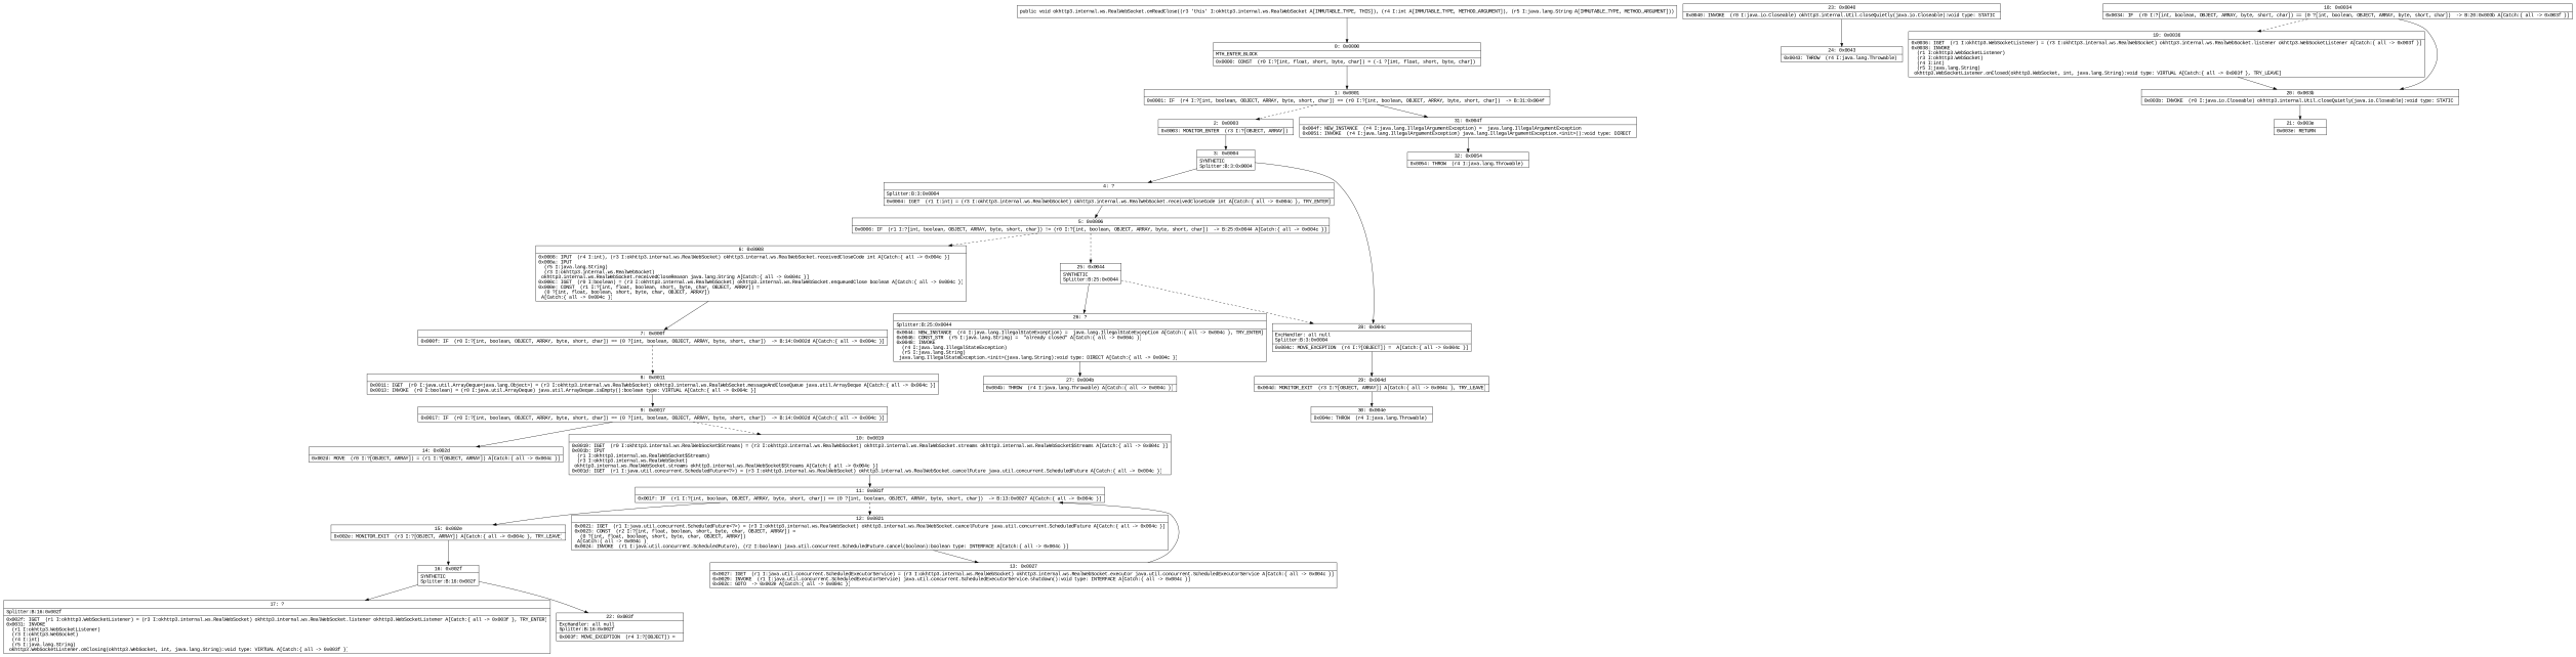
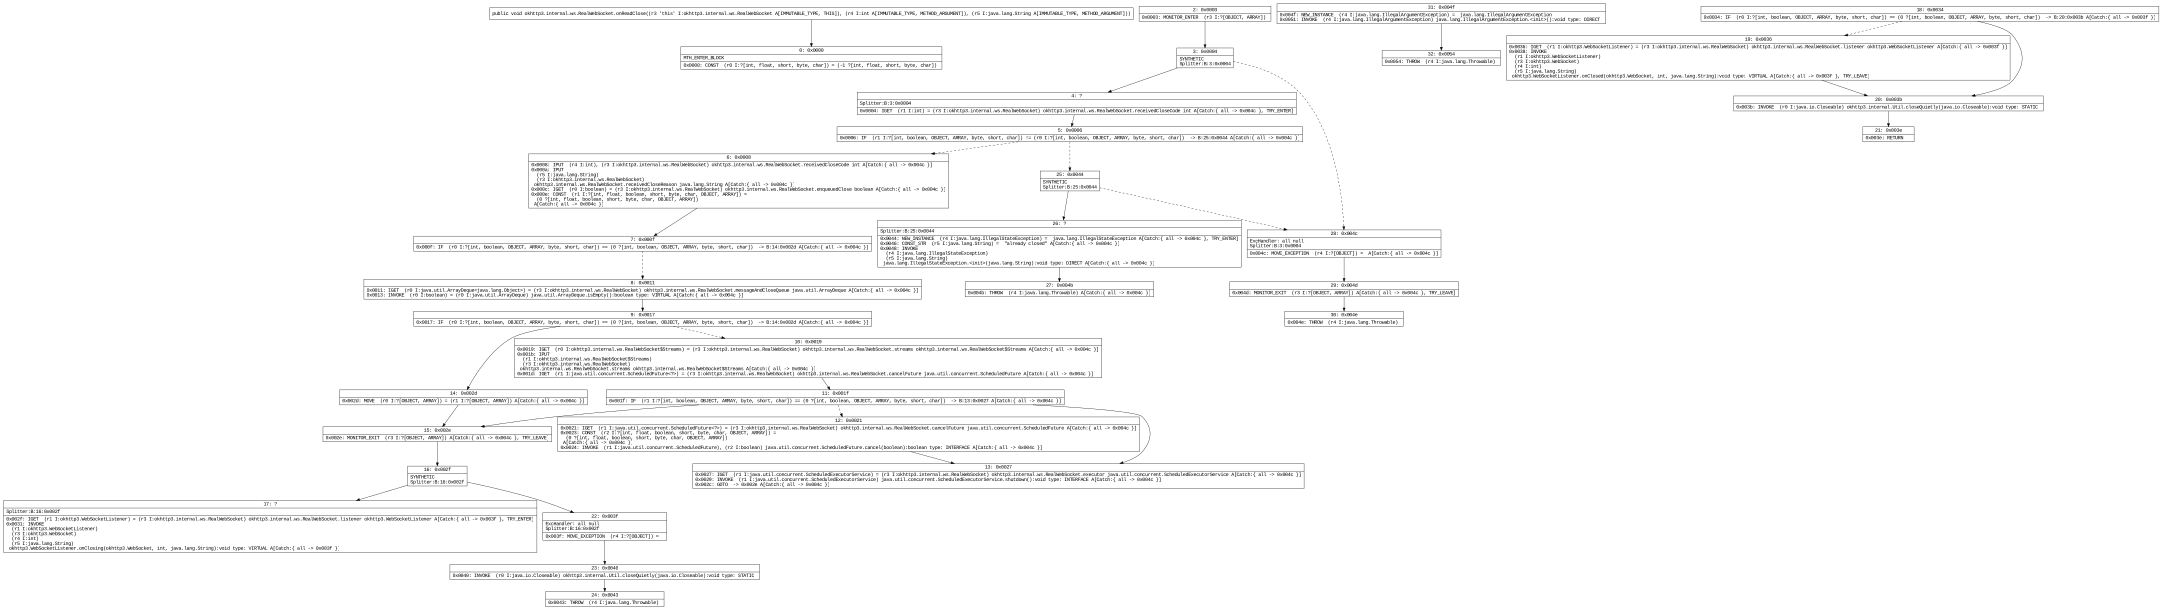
  digraph {
    fontname="Liberation Mono"
    node [fontname="Liberation Mono" shape=record]
    edge [fontname="Liberation Mono"]
    n1 [label="{0\:\ 0x0000|MTH_ENTER_BLOCK\l|0x0000: CONST  (r0 I:?[int, float, short, byte, char]) = (\-1 ?[int, float, short, byte, char]) \l}"]
-   n2 [label="{1\:\ 0x0001|0x0001: IF  (r4 I:?[int, boolean, OBJECT, ARRAY, byte, short, char]) == (r0 I:?[int, boolean, OBJECT, ARRAY, byte, short, char])  \-\> B:31:0x004f \l}"]
    n3 [label="{2\:\ 0x0003|0x0003: MONITOR_ENTER  (r3 I:?[OBJECT, ARRAY]) \l}"]
    n4 [label="{31\:\ 0x004f|0x004f: NEW_INSTANCE  (r4 I:java.lang.IllegalArgumentException) =  java.lang.IllegalArgumentException \l0x0051: INVOKE  (r4 I:java.lang.IllegalArgumentException) java.lang.IllegalArgumentException.\<init\>():void type: DIRECT \l}"]
    n5 [label="{3\:\ 0x0004|SYNTHETIC\lSplitter:B:3:0x0004\l}"]
    n6 [label="{32\:\ 0x0054|0x0054: THROW  (r4 I:java.lang.Throwable) \l}"]
    n7 [label="{4\:\ ?|Splitter:B:3:0x0004\l|0x0004: IGET  (r1 I:int) = (r3 I:okhttp3.internal.ws.RealWebSocket) okhttp3.internal.ws.RealWebSocket.receivedCloseCode int A[Catch:\{ all \-\> 0x004c \}, TRY_ENTER]\l}"]
    n8 [label="{28\:\ 0x004c|ExcHandler: all null\lSplitter:B:3:0x0004\l|0x004c: MOVE_EXCEPTION  (r4 I:?[OBJECT]) =  A[Catch:\{ all \-\> 0x004c \}]\l}"]
    n9 [label="{5\:\ 0x0006|0x0006: IF  (r1 I:?[int, boolean, OBJECT, ARRAY, byte, short, char]) != (r0 I:?[int, boolean, OBJECT, ARRAY, byte, short, char])  \-\> B:25:0x0044 A[Catch:\{ all \-\> 0x004c \}]\l}"]
    n10 [label="{29\:\ 0x004d|0x004d: MONITOR_EXIT  (r3 I:?[OBJECT, ARRAY]) A[Catch:\{ all \-\> 0x004c \}, TRY_LEAVE]\l}"]
    n11 [label="{6\:\ 0x0008|0x0008: IPUT  (r4 I:int), (r3 I:okhttp3.internal.ws.RealWebSocket) okhttp3.internal.ws.RealWebSocket.receivedCloseCode int A[Catch:\{ all \-\> 0x004c \}]\l0x000a: IPUT  \l  (r5 I:java.lang.String)\l  (r3 I:okhttp3.internal.ws.RealWebSocket)\l okhttp3.internal.ws.RealWebSocket.receivedCloseReason java.lang.String A[Catch:\{ all \-\> 0x004c \}]\l0x000c: IGET  (r0 I:boolean) = (r3 I:okhttp3.internal.ws.RealWebSocket) okhttp3.internal.ws.RealWebSocket.enqueuedClose boolean A[Catch:\{ all \-\> 0x004c \}]\l0x000e: CONST  (r1 I:?[int, float, boolean, short, byte, char, OBJECT, ARRAY]) = \l  (0 ?[int, float, boolean, short, byte, char, OBJECT, ARRAY])\l A[Catch:\{ all \-\> 0x004c \}]\l}"]
    n12 [label="{25\:\ 0x0044|SYNTHETIC\lSplitter:B:25:0x0044\l}"]
    n13 [label="{7\:\ 0x000f|0x000f: IF  (r0 I:?[int, boolean, OBJECT, ARRAY, byte, short, char]) == (0 ?[int, boolean, OBJECT, ARRAY, byte, short, char])  \-\> B:14:0x002d A[Catch:\{ all \-\> 0x004c \}]\l}"]
    n14 [label="{26\:\ ?|Splitter:B:25:0x0044\l|0x0044: NEW_INSTANCE  (r4 I:java.lang.IllegalStateException) =  java.lang.IllegalStateException A[Catch:\{ all \-\> 0x004c \}, TRY_ENTER]\l0x0046: CONST_STR  (r5 I:java.lang.String) =  \"already closed\" A[Catch:\{ all \-\> 0x004c \}]\l0x0048: INVOKE  \l  (r4 I:java.lang.IllegalStateException)\l  (r5 I:java.lang.String)\l java.lang.IllegalStateException.\<init\>(java.lang.String):void type: DIRECT A[Catch:\{ all \-\> 0x004c \}]\l}"]
    n15 [label="{8\:\ 0x0011|0x0011: IGET  (r0 I:java.util.ArrayDeque\<java.lang.Object\>) = (r3 I:okhttp3.internal.ws.RealWebSocket) okhttp3.internal.ws.RealWebSocket.messageAndCloseQueue java.util.ArrayDeque A[Catch:\{ all \-\> 0x004c \}]\l0x0013: INVOKE  (r0 I:boolean) = (r0 I:java.util.ArrayDeque) java.util.ArrayDeque.isEmpty():boolean type: VIRTUAL A[Catch:\{ all \-\> 0x004c \}]\l}"]
    n16 [label="{9\:\ 0x0017|0x0017: IF  (r0 I:?[int, boolean, OBJECT, ARRAY, byte, short, char]) == (0 ?[int, boolean, OBJECT, ARRAY, byte, short, char])  \-\> B:14:0x002d A[Catch:\{ all \-\> 0x004c \}]\l}"]
    n17 [label="{14\:\ 0x002d|0x002d: MOVE  (r0 I:?[OBJECT, ARRAY]) = (r1 I:?[OBJECT, ARRAY]) A[Catch:\{ all \-\> 0x004c \}]\l}"]
    n18 [label="{15\:\ 0x002e|0x002e: MONITOR_EXIT  (r3 I:?[OBJECT, ARRAY]) A[Catch:\{ all \-\> 0x004c \}, TRY_LEAVE]\l}"]
    n19 [label="{10\:\ 0x0019|0x0019: IGET  (r0 I:okhttp3.internal.ws.RealWebSocket$Streams) = (r3 I:okhttp3.internal.ws.RealWebSocket) okhttp3.internal.ws.RealWebSocket.streams okhttp3.internal.ws.RealWebSocket$Streams A[Catch:\{ all \-\> 0x004c \}]\l0x001b: IPUT  \l  (r1 I:okhttp3.internal.ws.RealWebSocket$Streams)\l  (r3 I:okhttp3.internal.ws.RealWebSocket)\l okhttp3.internal.ws.RealWebSocket.streams okhttp3.internal.ws.RealWebSocket$Streams A[Catch:\{ all \-\> 0x004c \}]\l0x001d: IGET  (r1 I:java.util.concurrent.ScheduledFuture\<?\>) = (r3 I:okhttp3.internal.ws.RealWebSocket) okhttp3.internal.ws.RealWebSocket.cancelFuture java.util.concurrent.ScheduledFuture A[Catch:\{ all \-\> 0x004c \}]\l}"]
    n20 [label="{11\:\ 0x001f|0x001f: IF  (r1 I:?[int, boolean, OBJECT, ARRAY, byte, short, char]) == (0 ?[int, boolean, OBJECT, ARRAY, byte, short, char])  \-\> B:13:0x0027 A[Catch:\{ all \-\> 0x004c \}]\l}"]
    n21 [label="{12\:\ 0x0021|0x0021: IGET  (r1 I:java.util.concurrent.ScheduledFuture\<?\>) = (r3 I:okhttp3.internal.ws.RealWebSocket) okhttp3.internal.ws.RealWebSocket.cancelFuture java.util.concurrent.ScheduledFuture A[Catch:\{ all \-\> 0x004c \}]\l0x0023: CONST  (r2 I:?[int, float, boolean, short, byte, char, OBJECT, ARRAY]) = \l  (0 ?[int, float, boolean, short, byte, char, OBJECT, ARRAY])\l A[Catch:\{ all \-\> 0x004c \}]\l0x0024: INVOKE  (r1 I:java.util.concurrent.ScheduledFuture), (r2 I:boolean) java.util.concurrent.ScheduledFuture.cancel(boolean):boolean type: INTERFACE A[Catch:\{ all \-\> 0x004c \}]\l}"]
    n22 [label="{13\:\ 0x0027|0x0027: IGET  (r1 I:java.util.concurrent.ScheduledExecutorService) = (r3 I:okhttp3.internal.ws.RealWebSocket) okhttp3.internal.ws.RealWebSocket.executor java.util.concurrent.ScheduledExecutorService A[Catch:\{ all \-\> 0x004c \}]\l0x0029: INVOKE  (r1 I:java.util.concurrent.ScheduledExecutorService) java.util.concurrent.ScheduledExecutorService.shutdown():void type: INTERFACE A[Catch:\{ all \-\> 0x004c \}]\l0x002c: GOTO  \-\> 0x002e A[Catch:\{ all \-\> 0x004c \}]\l}"]
    n23 [label="{16\:\ 0x002f|SYNTHETIC\lSplitter:B:16:0x002f\l}"]
    n24 [label="{17\:\ ?|Splitter:B:16:0x002f\l|0x002f: IGET  (r1 I:okhttp3.WebSocketListener) = (r3 I:okhttp3.internal.ws.RealWebSocket) okhttp3.internal.ws.RealWebSocket.listener okhttp3.WebSocketListener A[Catch:\{ all \-\> 0x003f \}, TRY_ENTER]\l0x0031: INVOKE  \l  (r1 I:okhttp3.WebSocketListener)\l  (r3 I:okhttp3.WebSocket)\l  (r4 I:int)\l  (r5 I:java.lang.String)\l okhttp3.WebSocketListener.onClosing(okhttp3.WebSocket, int, java.lang.String):void type: VIRTUAL A[Catch:\{ all \-\> 0x003f \}]\l}"]
    n25 [label="{22\:\ 0x003f|ExcHandler: all null\lSplitter:B:16:0x002f\l|0x003f: MOVE_EXCEPTION  (r4 I:?[OBJECT]) =  \l}"]
    n26 [label="{23\:\ 0x0040|0x0040: INVOKE  (r0 I:java.io.Closeable) okhttp3.internal.Util.closeQuietly(java.io.Closeable):void type: STATIC \l}"]
    n27 [label="{18\:\ 0x0034|0x0034: IF  (r0 I:?[int, boolean, OBJECT, ARRAY, byte, short, char]) == (0 ?[int, boolean, OBJECT, ARRAY, byte, short, char])  \-\> B:20:0x003b A[Catch:\{ all \-\> 0x003f \}]\l}"]
    n28 [label="{19\:\ 0x0036|0x0036: IGET  (r1 I:okhttp3.WebSocketListener) = (r3 I:okhttp3.internal.ws.RealWebSocket) okhttp3.internal.ws.RealWebSocket.listener okhttp3.WebSocketListener A[Catch:\{ all \-\> 0x003f \}]\l0x0038: INVOKE  \l  (r1 I:okhttp3.WebSocketListener)\l  (r3 I:okhttp3.WebSocket)\l  (r4 I:int)\l  (r5 I:java.lang.String)\l okhttp3.WebSocketListener.onClosed(okhttp3.WebSocket, int, java.lang.String):void type: VIRTUAL A[Catch:\{ all \-\> 0x003f \}, TRY_LEAVE]\l}"]
    n29 [label="{20\:\ 0x003b|0x003b: INVOKE  (r0 I:java.io.Closeable) okhttp3.internal.Util.closeQuietly(java.io.Closeable):void type: STATIC \l}"]
    n30 [label="{21\:\ 0x003e|0x003e: RETURN   \l}"]
    n31 [label="{24\:\ 0x0043|0x0043: THROW  (r4 I:java.lang.Throwable) \l}"]
    n32 [label="{27\:\ 0x004b|0x004b: THROW  (r4 I:java.lang.Throwable) A[Catch:\{ all \-\> 0x004c \}]\l}"]
    n33 [label="{30\:\ 0x004e|0x004e: THROW  (r4 I:java.lang.Throwable) \l}"]
    n34 [label="{public void okhttp3.internal.ws.RealWebSocket.onReadClose((r3 'this' I:okhttp3.internal.ws.RealWebSocket A[IMMUTABLE_TYPE, THIS]), (r4 I:int A[IMMUTABLE_TYPE, METHOD_ARGUMENT]), (r5 I:java.lang.String A[IMMUTABLE_TYPE, METHOD_ARGUMENT])) }"]
-   n1 -> n2
-   n2 -> n3 [style=dashed]
-   n2 -> n4
    n3 -> n5
    n4 -> n6
    n5 -> n7
-   n5 -> n8
+   n5 -> n8 [style=dashed]
    n7 -> n9
    n8 -> n10
    n9 -> n11 [style=dashed]
    n9 -> n12 [style=dashed]
    n10 -> n33
    n11 -> n13
    n12 -> n8 [style=dashed]
    n12 -> n14
    n13 -> n15 [style=dashed]
    n14 -> n32
    n15 -> n16
    n16 -> n17
    n16 -> n19 [style=dashed]
+   n17 -> n18
    n18 -> n23
    n19 -> n20
    n20 -> n18
    n20 -> n21 [style=dashed]
-   n22 -> n20
+   n20 -> n22
    n21 -> n22
    n23 -> n24
    n23 -> n25
+   n25 -> n26
    n26 -> n31
    n27 -> n28 [style=dashed]
    n27 -> n29
    n28 -> n29
    n29 -> n30
    n34 -> n1
  }
